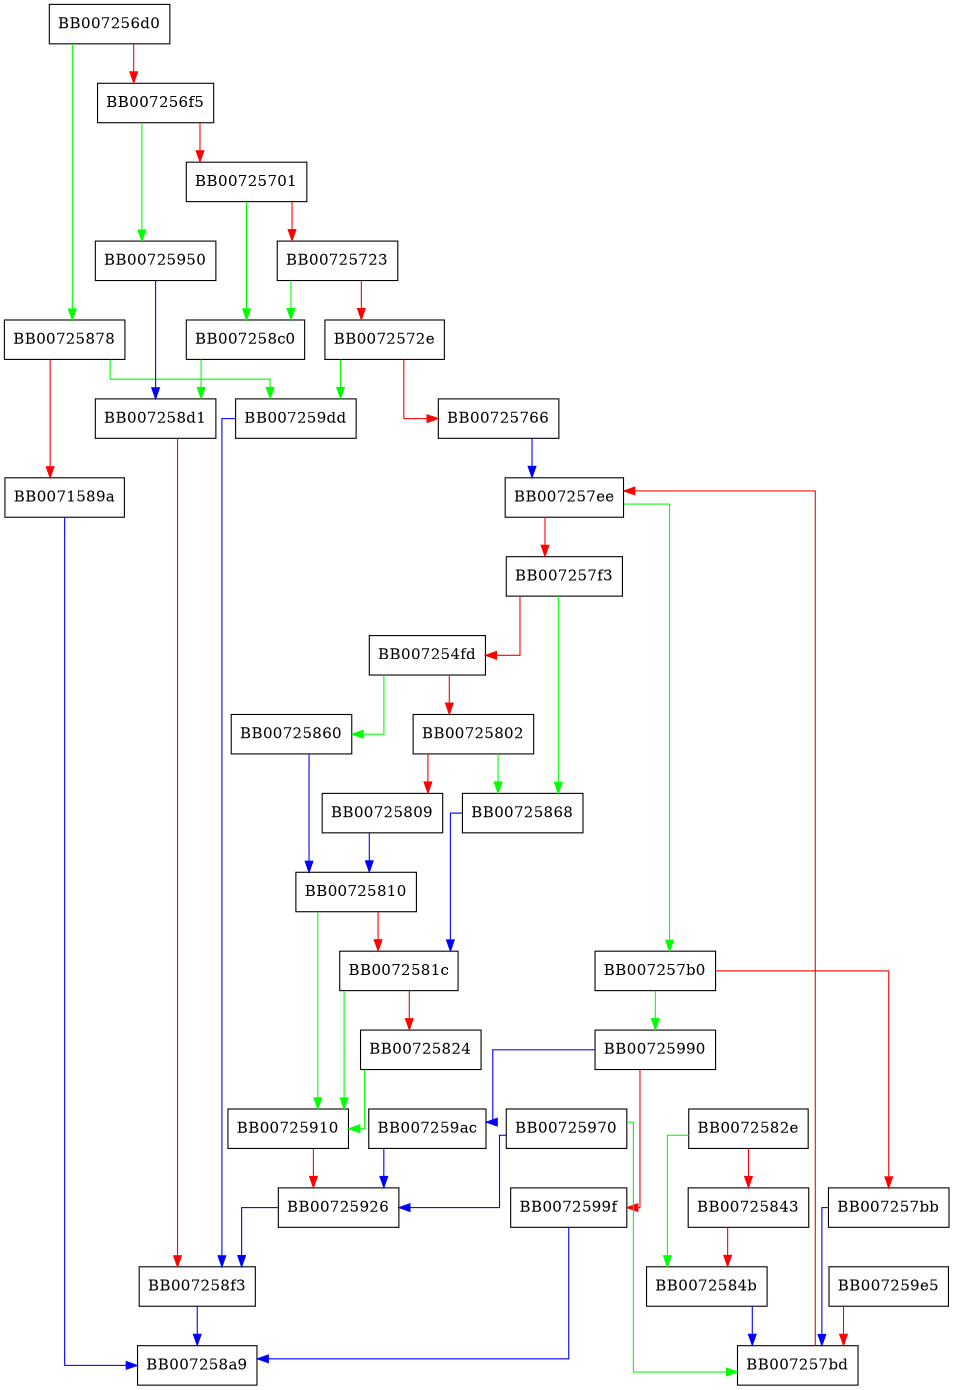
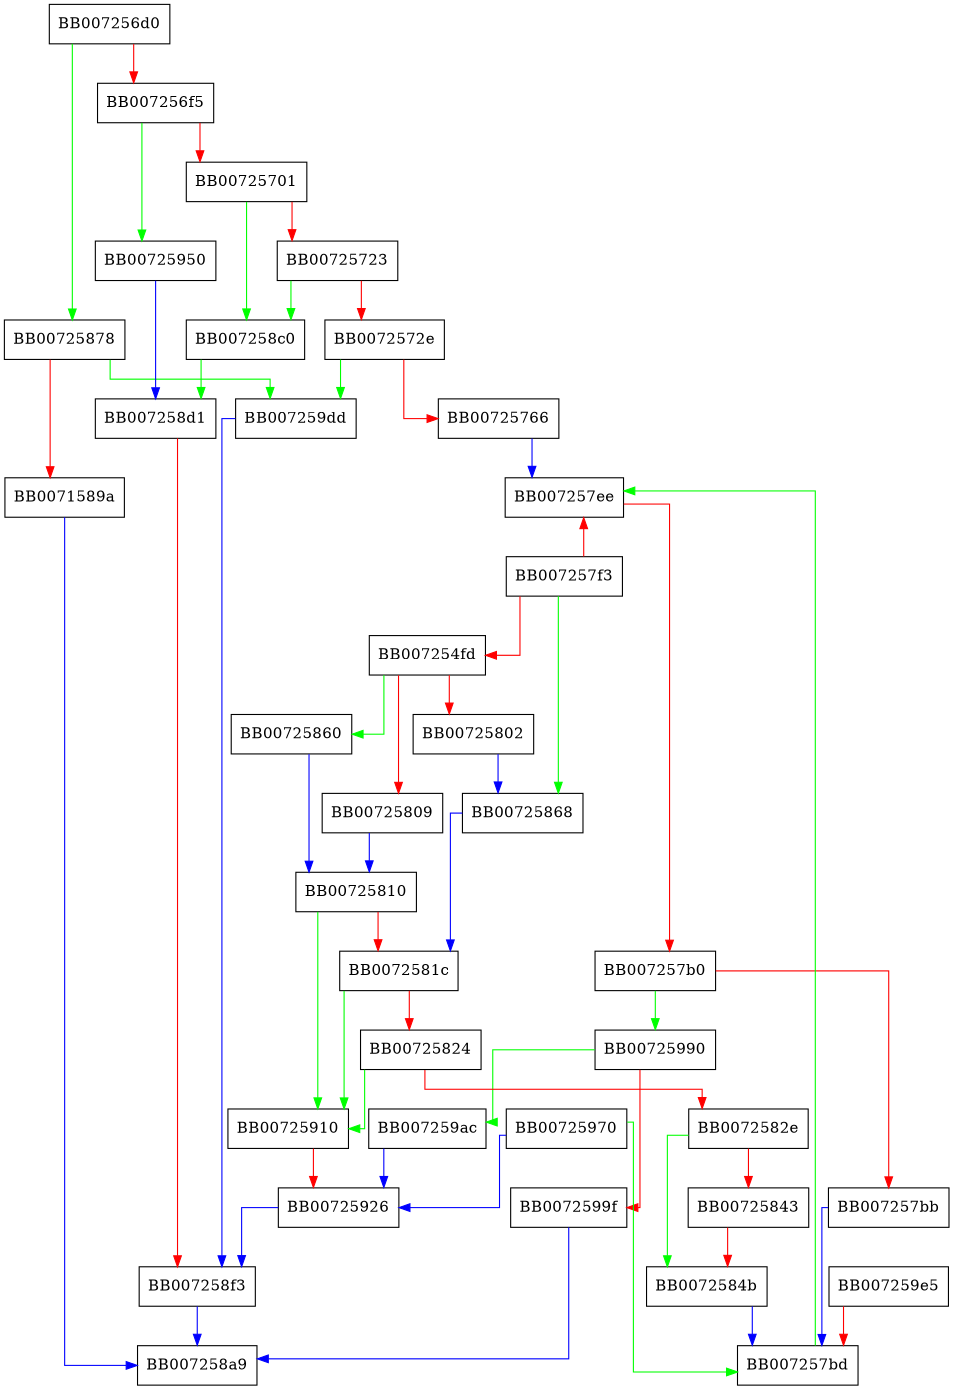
  digraph {
    splines=ortho
    node [shape=box]
    edge [color=red]
    BB007256d0
    BB00725878
    BB007256f5
    BB007259dd
    n5 [label=BB0071589a]
    BB00725950
    BB00725701
    BB007258f3
    BB007258a9
    BB007258d1
    BB007258c0
    BB00725723
    BB0072572e
    BB00725766
    BB007257ee
    BB007257b0
    BB007257f3
    BB00725990
    BB007257bb
    n20 [label=BB007254fd]
    BB00725868
    BB007259ac
    BB0072599f
    BB007257bd
    BB00725926
    BB00725970
    BB007259e5
    BB00725860
    BB00725802
    BB00725810
    BB00725809
    BB0072581c
    BB00725910
    BB00725824
    BB0072582e
    BB0072584b
    BB00725843
    BB007256d0 -> BB00725878 [color=green]
    BB007256d0 -> BB007256f5
    BB00725878 -> BB007259dd [color=green]
    BB00725878 -> n5
    BB007256f5 -> BB00725950 [color=green]
    BB007256f5 -> BB00725701
    BB007259dd -> BB007258f3 [color=blue]
    n5 -> BB007258a9 [color=blue]
    BB00725950 -> BB007258d1 [color=blue]
    BB00725701 -> BB007258c0 [color=green]
    BB00725701 -> BB00725723
    BB007258f3 -> BB007258a9 [color=blue]
    BB007258d1 -> BB007258f3
    BB007258c0 -> BB007258d1 [color=green]
    BB00725723 -> BB007258c0 [color=green]
    BB00725723 -> BB0072572e
    BB0072572e -> BB007259dd [color=green]
    BB0072572e -> BB00725766
    BB00725766 -> BB007257ee [color=blue]
-   BB007257ee -> BB007257b0 [color=green]
-   BB007257ee -> BB007257f3
+   BB007257ee -> BB007257b0
+   BB007257f3 -> BB007257ee
    BB007257b0 -> BB00725990 [color=green]
    BB007257b0 -> BB007257bb
    BB007257f3 -> n20
    BB007257f3 -> BB00725868 [color=green]
-   BB00725990 -> BB007259ac [color=blue]
+   BB00725990 -> BB007259ac [color=green]
    BB00725990 -> BB0072599f
    BB007257bb -> BB007257bd [color=blue]
    n20 -> BB00725860 [color=green]
    n20 -> BB00725802
    BB00725868 -> BB0072581c [color=blue]
    BB007259ac -> BB00725926 [color=blue]
    BB0072599f -> BB007258a9 [color=blue]
-   BB007257bd -> BB007257ee
+   BB007257bd -> BB007257ee [color=green]
    BB00725926 -> BB007258f3 [color=blue]
    BB00725970 -> BB007257bd [color=green]
    BB00725970 -> BB00725926 [color=blue]
    BB007259e5 -> BB007257bd
    BB00725860 -> BB00725810 [color=blue]
-   BB00725802 -> BB00725868 [color=green]
-   BB00725802 -> BB00725809
+   BB00725802 -> BB00725868 [color=blue]
+   n20 -> BB00725809
    BB00725810 -> BB0072581c
    BB00725810 -> BB00725910 [color=green]
    BB00725809 -> BB00725810 [color=blue]
    BB0072581c -> BB00725910 [color=green]
    BB0072581c -> BB00725824
    BB00725910 -> BB00725926
    BB00725824 -> BB00725910 [color=green]
+   BB00725824 -> BB0072582e
    BB0072582e -> BB0072584b [color=green]
    BB0072582e -> BB00725843
    BB0072584b -> BB007257bd [color=blue]
    BB00725843 -> BB0072584b
  }
